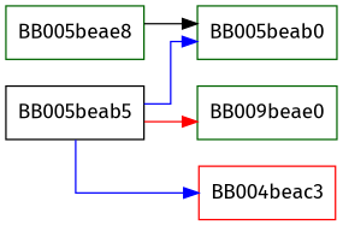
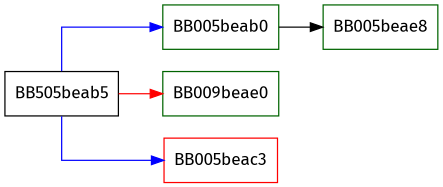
  digraph {
    fontname="Fira Sans"
    rankdir=LR
    splines=ortho
    node [color=darkgreen fontname="Fira Sans" shape=box]
    edge [color=blue fontname="Fira Sans"]
    BB005beab0
    BB005beae8
-   BB005beab5 [color=black]
+   BB005beab5 [color=black label=BB505beab5]
    n4 [label=BB009beae0]
-   BB005beac3 [color=red label=BB004beac3]
-   BB005beae8 -> BB005beab0 [color=black]
+   BB005beac3 [color=red]
+   BB005beab0 -> BB005beae8 [color=black]
    BB005beab5 -> BB005beab0
    BB005beab5 -> n4 [color=red]
    BB005beab5 -> BB005beac3
  }
